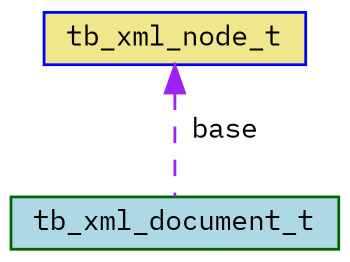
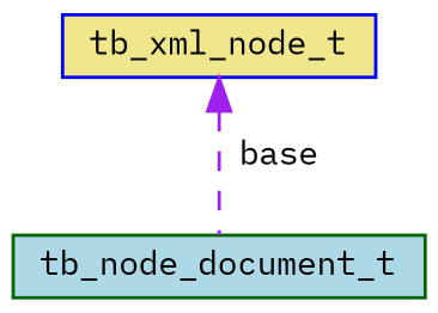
  digraph {
    fontname="IBM Plex Mono"
    node [fontname="IBM Plex Mono" fontsize=10 shape=record style=filled]
-   n1 [color=darkgreen fillcolor=lightblue fontcolor=black height=0.2 label=tb_xml_document_t width=0.4]
+   n1 [color=darkgreen fillcolor=lightblue fontcolor=black height=0.2 label=tb_node_document_t width=0.4]
    n2 [color=blue fillcolor=khaki height=0.2 label=tb_xml_node_t width=0.4]
    n2 -> n1 [color=purple dir=back fontname="IBM Plex Mono" fontsize=10 label=" base" labelfontname=CourierNew labelfontsize=10 style=dashed]
  }
